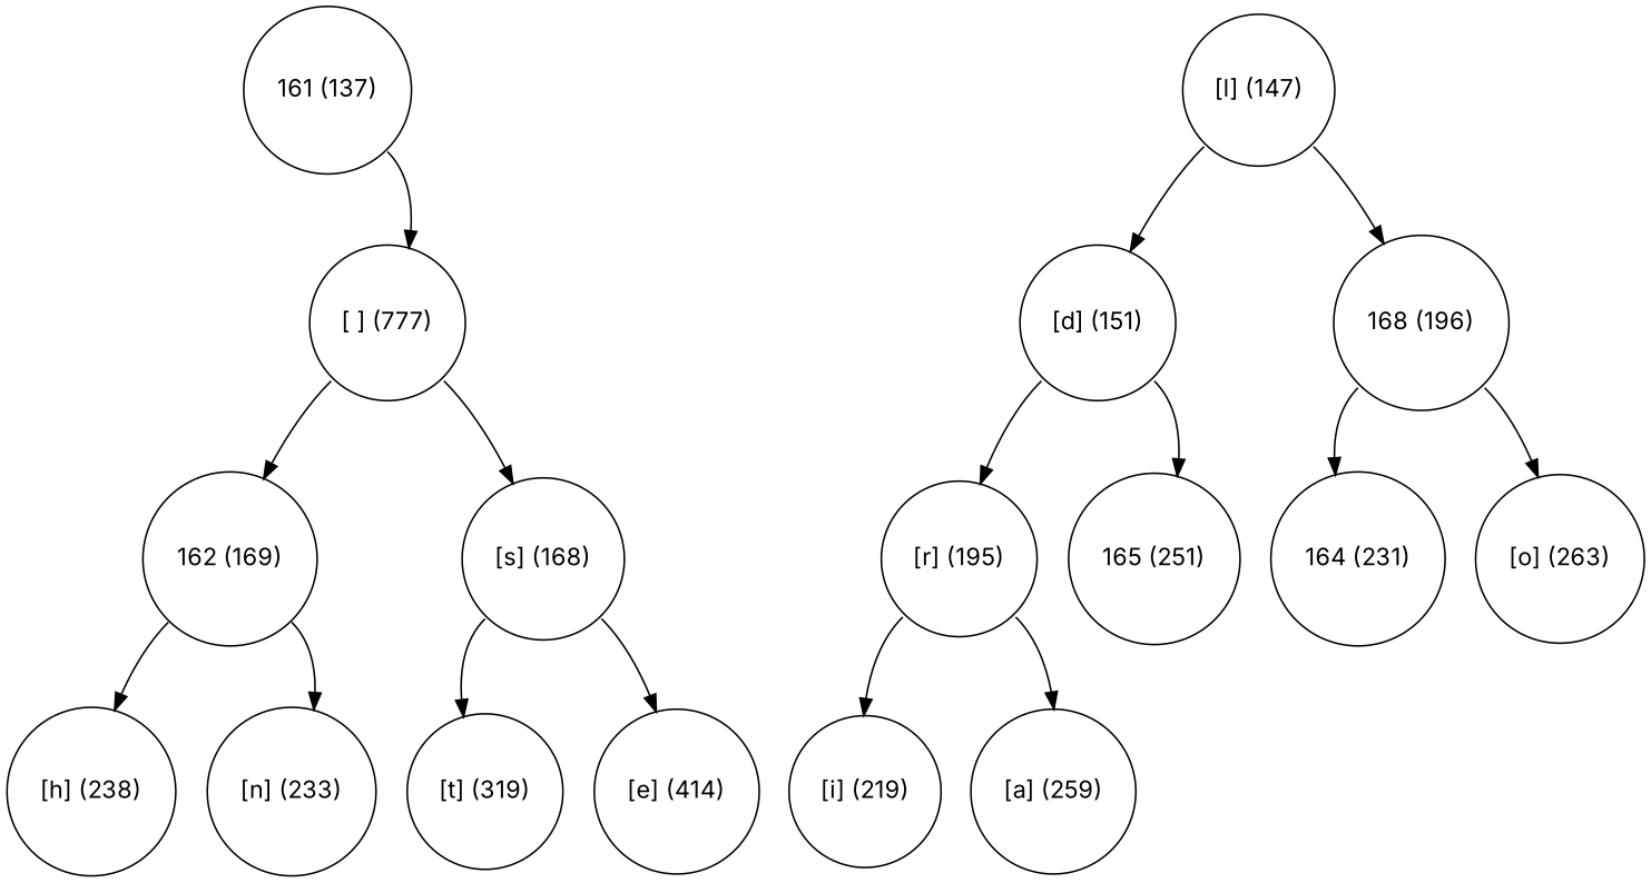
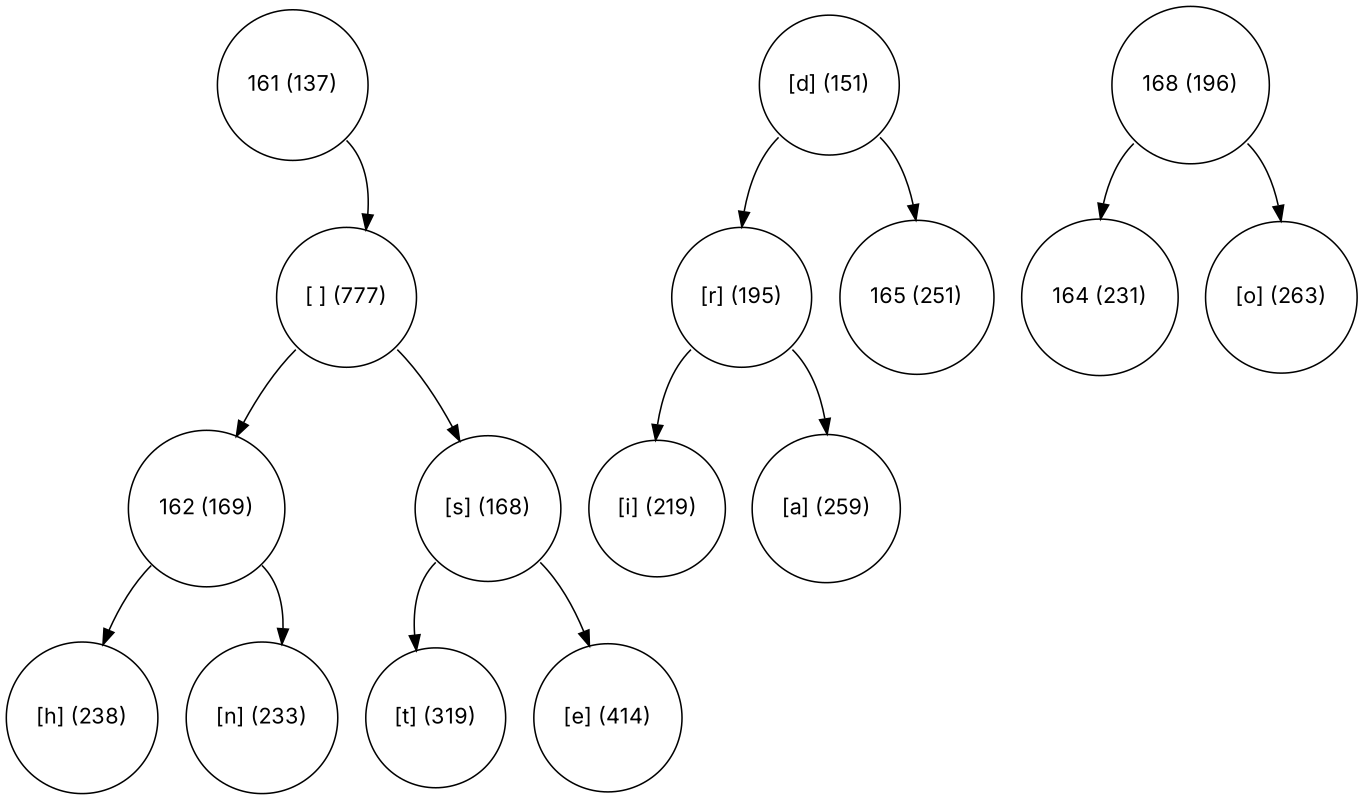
  digraph {
    fontname=Inter
    node [fontname=Inter shape=circle]
    edge [fontname=Inter tailport=se]
    n1 [label="161 (137)" width=0.5]
    n2 [label="[ ] (777)" width=0.5]
-   n3 [label="[l] (147)" width=0.5]
    n4 [label="[d] (151)" width=0.5]
    n5 [label="168 (196)" width=0.5]
    n6 [label="162 (169)" width=0.5]
    n7 [label="[s] (168)" width=0.5]
    n8 [label="[r] (195)" width=0.5]
    n9 [label="165 (251)" width=0.5]
    n10 [label="164 (231)" width=0.5]
    n11 [label="[o] (263)" width=0.5]
    n12 [label="[i] (219)" width=0.5]
    n13 [label="[a] (259)" width=0.5]
    n14 [label="[h] (238)" width=0.5]
    n15 [label="[n] (233)" width=0.5]
    n16 [label="[t] (319)" width=0.5]
    n17 [label="[e] (414)" width=0.5]
    n1 -> n2
    n2 -> n6 [tailport=sw]
    n2 -> n7
-   n3 -> n4 [tailport=sw]
-   n3 -> n5
    n4 -> n8 [tailport=sw]
    n4 -> n9
    n5 -> n10 [tailport=sw]
    n5 -> n11
    n6 -> n14 [tailport=sw]
    n6 -> n15
    n7 -> n16 [tailport=sw]
    n7 -> n17
    n8 -> n12 [tailport=sw]
    n8 -> n13
  }
